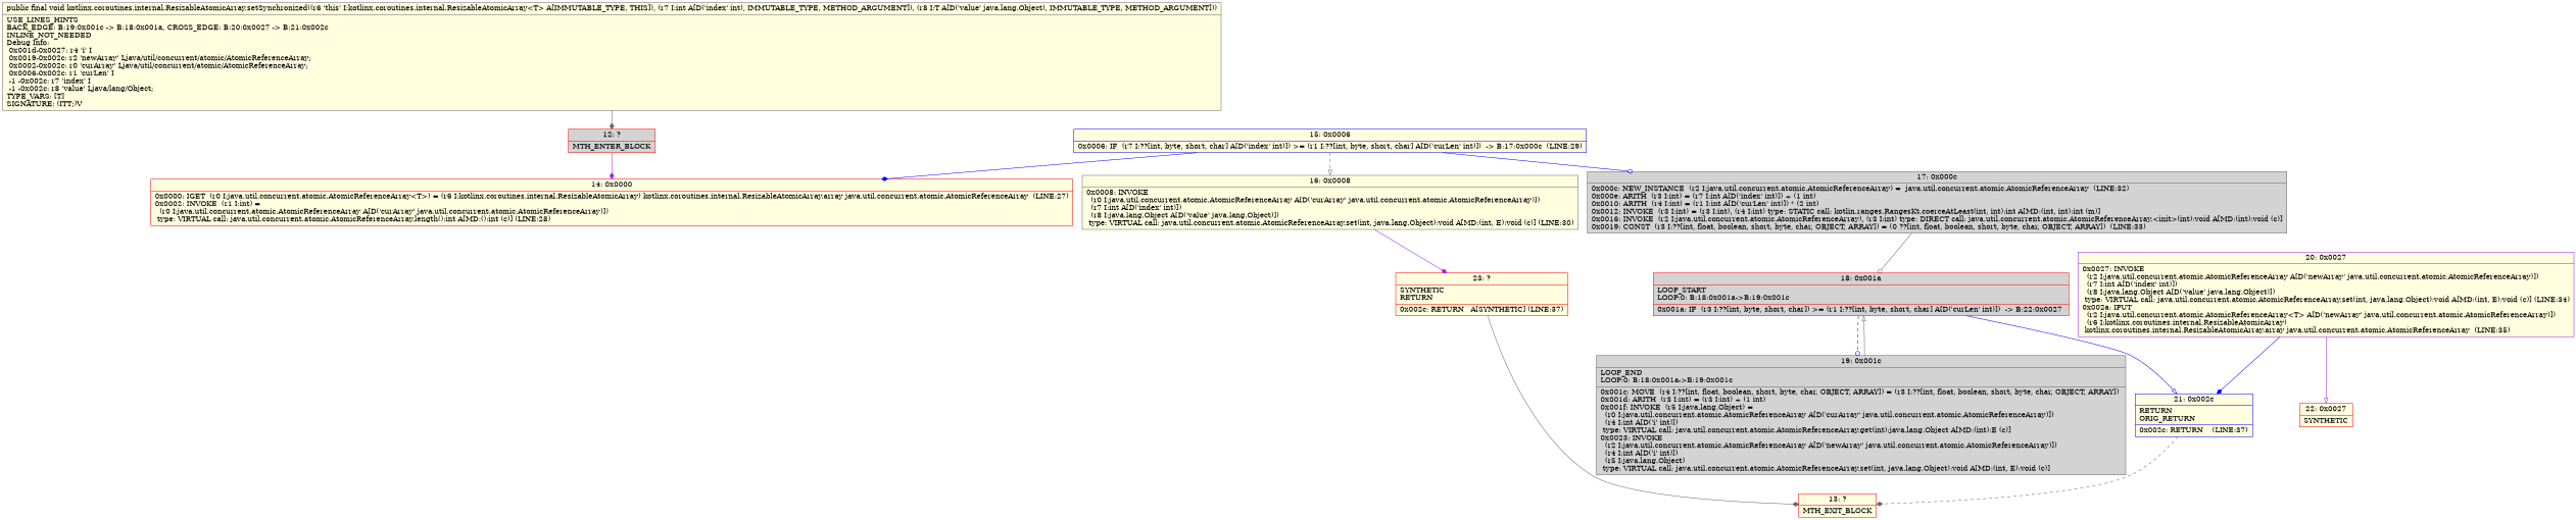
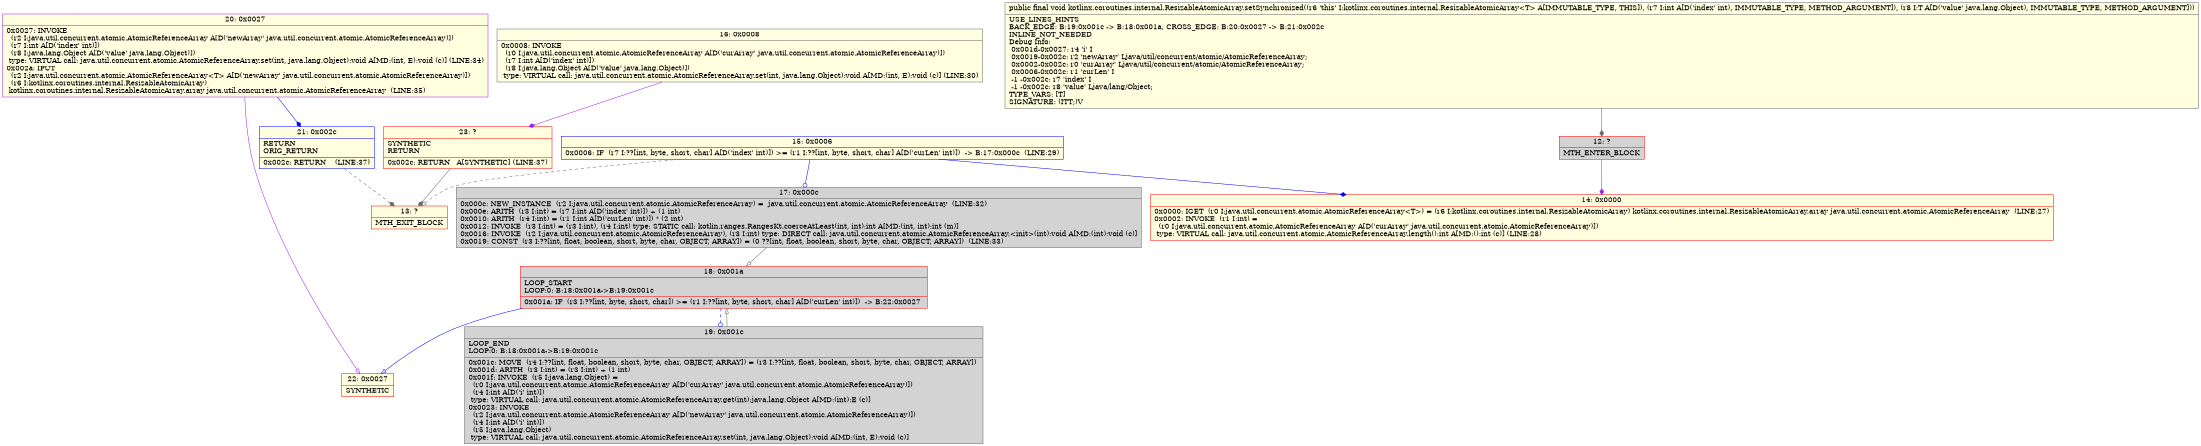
  digraph {
    node [color=red fillcolor=lightyellow shape=record style=filled]
    edge [arrowhead=diamond color=gray40]
    n1 [fillcolor=lightgrey label="{12\:\ ?|MTH_ENTER_BLOCK\l}"]
    n2 [label="{14\:\ 0x0000|0x0000: IGET  (r0 I:java.util.concurrent.atomic.AtomicReferenceArray\<T\>) = (r6 I:kotlinx.coroutines.internal.ResizableAtomicArray) kotlinx.coroutines.internal.ResizableAtomicArray.array java.util.concurrent.atomic.AtomicReferenceArray  (LINE:27)\l0x0002: INVOKE  (r1 I:int) = \l  (r0 I:java.util.concurrent.atomic.AtomicReferenceArray A[D('curArray' java.util.concurrent.atomic.AtomicReferenceArray)])\l type: VIRTUAL call: java.util.concurrent.atomic.AtomicReferenceArray.length():int A[MD:():int (c)] (LINE:28)\l}"]
    n3 [color=blue label="{15\:\ 0x0006|0x0006: IF  (r7 I:??[int, byte, short, char] A[D('index' int)]) \>= (r1 I:??[int, byte, short, char] A[D('curLen' int)])  \-\> B:17:0x000c  (LINE:29)\l}"]
    n4 [color=gray40 label="{16\:\ 0x0008|0x0008: INVOKE  \l  (r0 I:java.util.concurrent.atomic.AtomicReferenceArray A[D('curArray' java.util.concurrent.atomic.AtomicReferenceArray)])\l  (r7 I:int A[D('index' int)])\l  (r8 I:java.lang.Object A[D('value' java.lang.Object)])\l type: VIRTUAL call: java.util.concurrent.atomic.AtomicReferenceArray.set(int, java.lang.Object):void A[MD:(int, E):void (c)] (LINE:30)\l}"]
    n5 [color=gray40 fillcolor=lightgrey label="{17\:\ 0x000c|0x000c: NEW_INSTANCE  (r2 I:java.util.concurrent.atomic.AtomicReferenceArray) =  java.util.concurrent.atomic.AtomicReferenceArray  (LINE:32)\l0x000e: ARITH  (r3 I:int) = (r7 I:int A[D('index' int)]) + (1 int) \l0x0010: ARITH  (r4 I:int) = (r1 I:int A[D('curLen' int)]) * (2 int) \l0x0012: INVOKE  (r3 I:int) = (r3 I:int), (r4 I:int) type: STATIC call: kotlin.ranges.RangesKt.coerceAtLeast(int, int):int A[MD:(int, int):int (m)]\l0x0016: INVOKE  (r2 I:java.util.concurrent.atomic.AtomicReferenceArray), (r3 I:int) type: DIRECT call: java.util.concurrent.atomic.AtomicReferenceArray.\<init\>(int):void A[MD:(int):void (c)]\l0x0019: CONST  (r3 I:??[int, float, boolean, short, byte, char, OBJECT, ARRAY]) = (0 ??[int, float, boolean, short, byte, char, OBJECT, ARRAY])  (LINE:33)\l}"]
    n6 [label="{23\:\ ?|SYNTHETIC\lRETURN\l|0x002c: RETURN   A[SYNTHETIC] (LINE:37)\l}"]
    n7 [fillcolor=lightgrey label="{18\:\ 0x001a|LOOP_START\lLOOP:0: B:18:0x001a\-\>B:19:0x001c\l|0x001a: IF  (r3 I:??[int, byte, short, char]) \>= (r1 I:??[int, byte, short, char] A[D('curLen' int)])  \-\> B:22:0x0027 \l}"]
    n8 [label="{13\:\ ?|MTH_EXIT_BLOCK\l}"]
    n9 [color=gray40 fillcolor=lightgrey label="{19\:\ 0x001c|LOOP_END\lLOOP:0: B:18:0x001a\-\>B:19:0x001c\l|0x001c: MOVE  (r4 I:??[int, float, boolean, short, byte, char, OBJECT, ARRAY]) = (r3 I:??[int, float, boolean, short, byte, char, OBJECT, ARRAY]) \l0x001d: ARITH  (r3 I:int) = (r3 I:int) + (1 int) \l0x001f: INVOKE  (r5 I:java.lang.Object) = \l  (r0 I:java.util.concurrent.atomic.AtomicReferenceArray A[D('curArray' java.util.concurrent.atomic.AtomicReferenceArray)])\l  (r4 I:int A[D('i' int)])\l type: VIRTUAL call: java.util.concurrent.atomic.AtomicReferenceArray.get(int):java.lang.Object A[MD:(int):E (c)]\l0x0023: INVOKE  \l  (r2 I:java.util.concurrent.atomic.AtomicReferenceArray A[D('newArray' java.util.concurrent.atomic.AtomicReferenceArray)])\l  (r4 I:int A[D('i' int)])\l  (r5 I:java.lang.Object)\l type: VIRTUAL call: java.util.concurrent.atomic.AtomicReferenceArray.set(int, java.lang.Object):void A[MD:(int, E):void (c)]\l}"]
    n10 [label="{22\:\ 0x0027|SYNTHETIC\l}"]
    n11 [color=purple label="{20\:\ 0x0027|0x0027: INVOKE  \l  (r2 I:java.util.concurrent.atomic.AtomicReferenceArray A[D('newArray' java.util.concurrent.atomic.AtomicReferenceArray)])\l  (r7 I:int A[D('index' int)])\l  (r8 I:java.lang.Object A[D('value' java.lang.Object)])\l type: VIRTUAL call: java.util.concurrent.atomic.AtomicReferenceArray.set(int, java.lang.Object):void A[MD:(int, E):void (c)] (LINE:34)\l0x002a: IPUT  \l  (r2 I:java.util.concurrent.atomic.AtomicReferenceArray\<T\> A[D('newArray' java.util.concurrent.atomic.AtomicReferenceArray)])\l  (r6 I:kotlinx.coroutines.internal.ResizableAtomicArray)\l kotlinx.coroutines.internal.ResizableAtomicArray.array java.util.concurrent.atomic.AtomicReferenceArray  (LINE:35)\l}"]
    n12 [color=blue label="{21\:\ 0x002c|RETURN\lORIG_RETURN\l|0x002c: RETURN    (LINE:37)\l}"]
    n13 [color=gray40 label="{public final void kotlinx.coroutines.internal.ResizableAtomicArray.setSynchronized((r6 'this' I:kotlinx.coroutines.internal.ResizableAtomicArray\<T\> A[IMMUTABLE_TYPE, THIS]), (r7 I:int A[D('index' int), IMMUTABLE_TYPE, METHOD_ARGUMENT]), (r8 I:T A[D('value' java.lang.Object), IMMUTABLE_TYPE, METHOD_ARGUMENT]))  | USE_LINES_HINTS\lBACK_EDGE: B:19:0x001c \-\> B:18:0x001a, CROSS_EDGE: B:20:0x0027 \-\> B:21:0x002c\lINLINE_NOT_NEEDED\lDebug Info:\l  0x001d\-0x0027: r4 'i' I\l  0x0019\-0x002c: r2 'newArray' Ljava\/util\/concurrent\/atomic\/AtomicReferenceArray;\l  0x0002\-0x002c: r0 'curArray' Ljava\/util\/concurrent\/atomic\/AtomicReferenceArray;\l  0x0006\-0x002c: r1 'curLen' I\l  \-1 \-0x002c: r7 'index' I\l  \-1 \-0x002c: r8 'value' Ljava\/lang\/Object;\lTYPE_VARS: [T]\lSIGNATURE: (ITT;)V\l}"]
    n1 -> n2 [color=purple]
    n3 -> n2 [color=blue]
-   n3 -> n4 [arrowhead=onormal style=dashed]
+   n3 -> n8 [arrowhead=onormal style=dashed]
    n3 -> n5 [arrowhead=odot color=blue]
    n4 -> n6 [color=purple]
-   n5 -> n7 [arrowhead=odot]
+   n5 -> n7 [arrowhead=onormal]
    n6 -> n8
    n7 -> n9 [arrowhead=odot color=blue style=dashed]
-   n7 -> n12 [arrowhead=onormal color=blue]
+   n7 -> n10 [arrowhead=onormal color=blue]
    n9 -> n7 [arrowhead=onormal]
    n11 -> n10 [arrowhead=onormal color=purple]
    n11 -> n12 [color=blue]
    n12 -> n8 [style=dashed]
    n13 -> n1
  }
